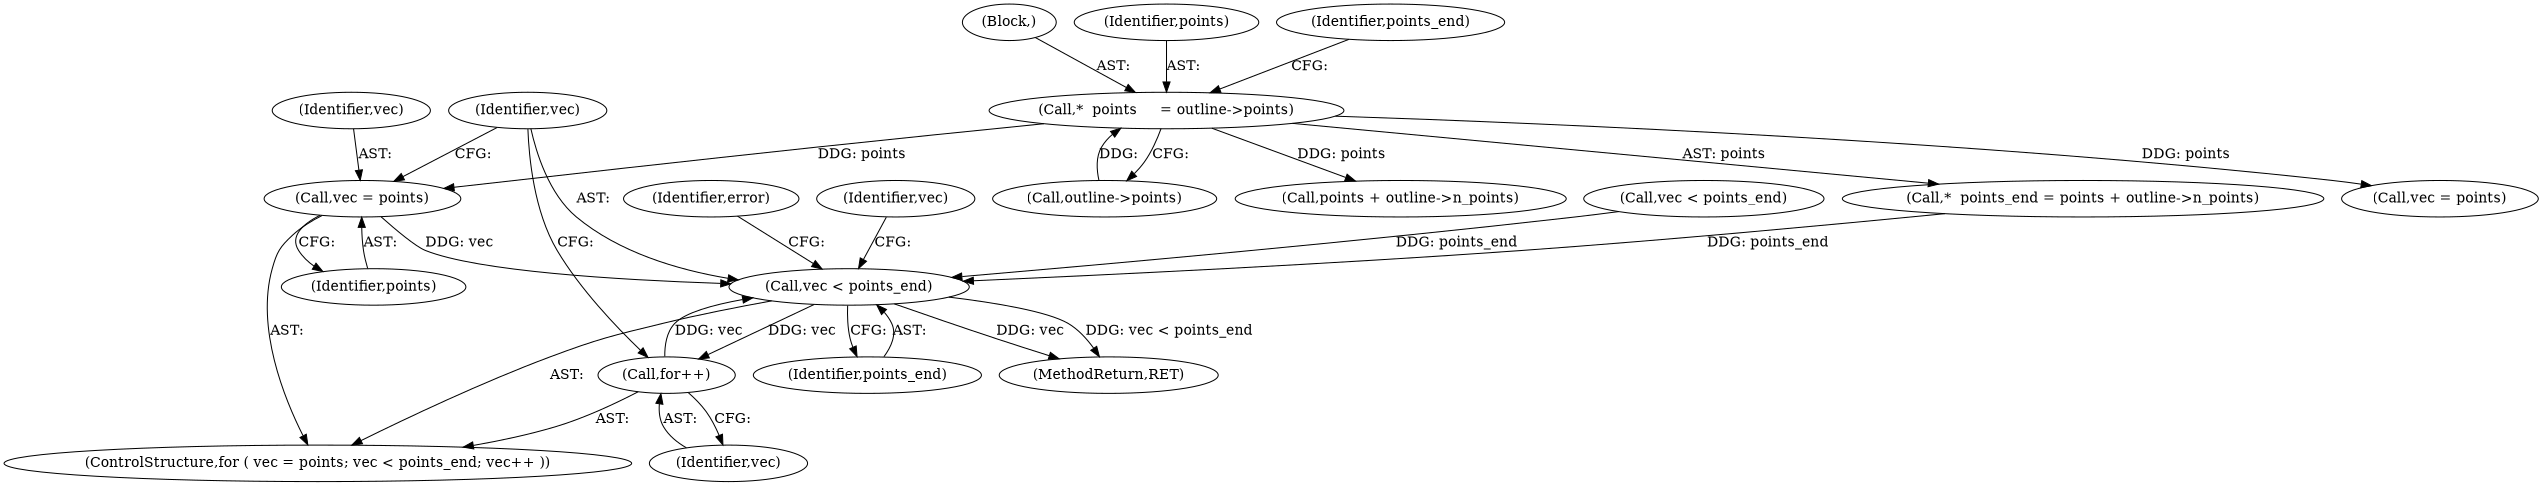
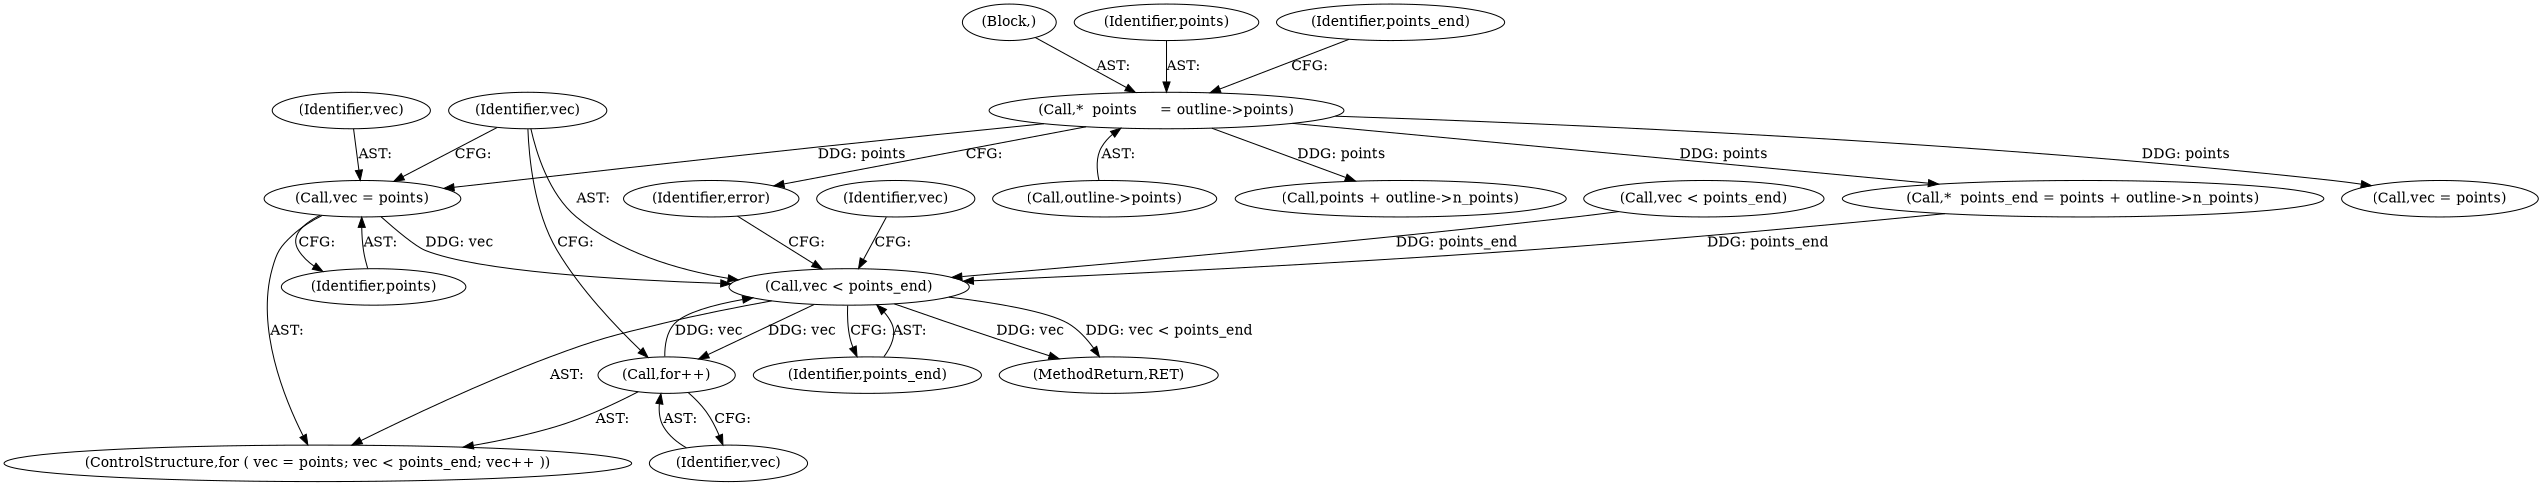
  digraph {
    n1 [label="(Call,vec = points)"]
    n2 [label="(Call,vec < points_end)"]
    n3 [label="(ControlStructure,for ( vec = points; vec < points_end; vec++ ))"]
    n4 [label="(Identifier,points)"]
    n5 [label="(Call,for++)"]
    n6 [label="(Identifier,points_end)"]
    n7 [label="(MethodReturn,RET)"]
    n8 [label="(Call,*  points     = outline->points)"]
    n9 [label="(Call,points + outline->n_points)"]
    n10 [label="(Call,*  points_end = points + outline->n_points)"]
    n11 [label="(Call,vec = points)"]
    n12 [label="(Call,outline->points)"]
    n13 [label="(Block,)"]
    n14 [label="(Identifier,vec)"]
    n15 [label="(Identifier,vec)"]
    n16 [label="(Identifier,error)"]
    n17 [label="(Call,vec < points_end)"]
    n18 [label="(Identifier,vec)"]
    n19 [label="(Identifier,points)"]
    n20 [label="(Identifier,points_end)"]
    n21 [label="(Identifier,vec)"]
    n1 -> n2 [label="DDG: vec"]
    n1 -> n3 [label="AST: "]
    n1 -> n4 [label="CFG: "]
    n2 -> n3 [label="AST: "]
    n2 -> n5 [label="DDG: vec"]
    n2 -> n6 [label="CFG: "]
    n2 -> n7 [label="DDG: vec < points_end"]
    n2 -> n7 [label="DDG: vec"]
    n4 -> n1 [label="AST: "]
    n5 -> n2 [label="DDG: vec"]
    n5 -> n3 [label="AST: "]
    n5 -> n14 [label="CFG: "]
    n6 -> n2 [label="AST: "]
    n8 -> n1 [label="DDG: points"]
    n8 -> n9 [label="DDG: points"]
-   n8 -> n10 [label="AST: points"]
+   n8 -> n10 [label="DDG: points"]
    n8 -> n11 [label="DDG: points"]
-   n8 -> n12 [label="CFG: "]
+   n8 -> n16 [label="CFG: "]
    n10 -> n2 [label="DDG: points_end"]
-   n12 -> n8 [label="DDG: "]
+   n12 -> n8 [label="AST: "]
    n13 -> n8 [label="AST: "]
    n14 -> n5 [label="AST: "]
    n15 -> n2 [label="CFG: "]
    n16 -> n2 [label="CFG: "]
    n17 -> n2 [label="DDG: points_end"]
    n18 -> n1 [label="AST: "]
    n19 -> n8 [label="AST: "]
    n20 -> n8 [label="CFG: "]
    n21 -> n1 [label="CFG: "]
    n21 -> n2 [label="AST: "]
    n21 -> n5 [label="CFG: "]
  }
